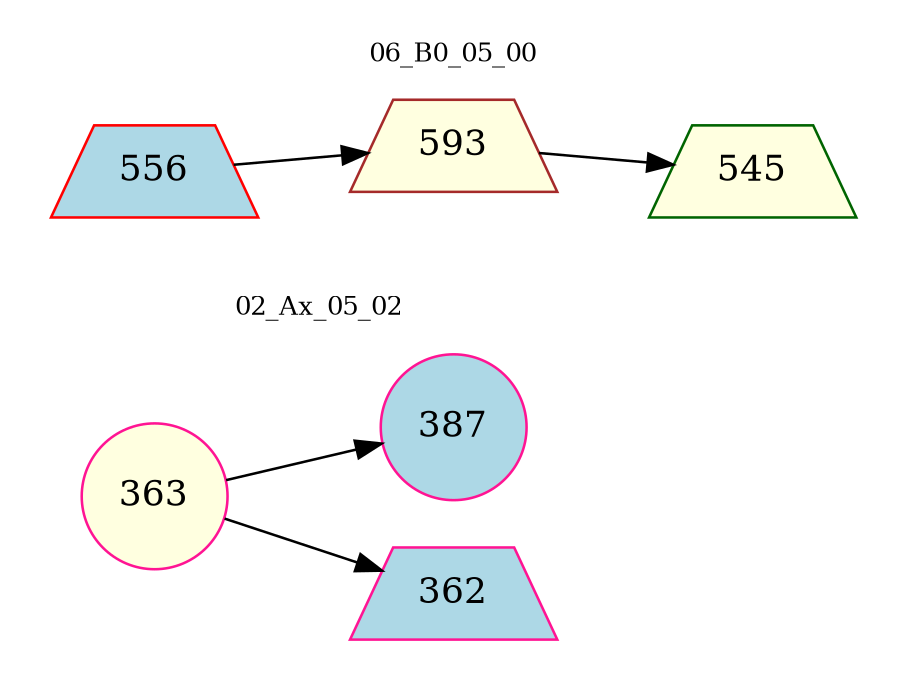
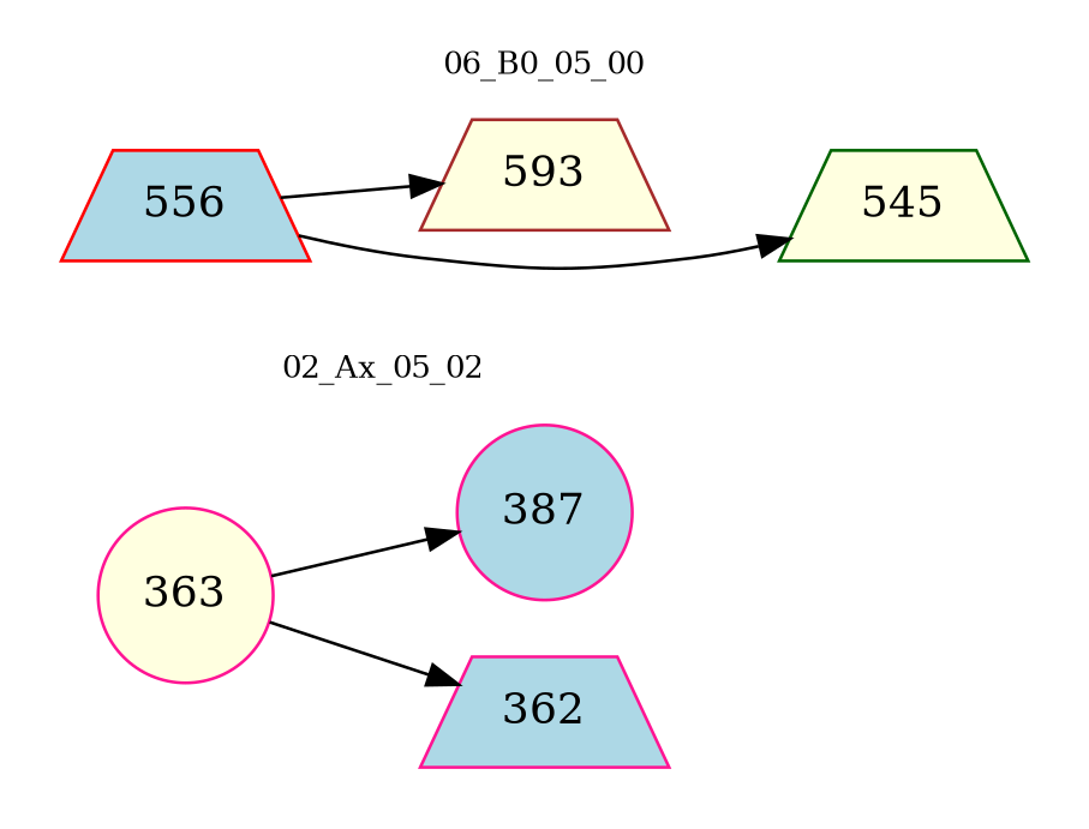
  digraph {
    rankdir=LR
    node [color=deeppink fillcolor=lightyellow shape=trapezium style=filled]
    edge [color=black]
    n1 [label=363 shape=circle]
    n2 [fillcolor=lightblue label=362]
    n3 [fillcolor=lightblue label=387 shape=circle]
    n4 [color=red fillcolor=lightblue label=556]
    n5 [color=darkgreen label=545]
    n6 [color=brown label=593]
    subgraph cluster_1 {
      color=white
      fontsize=10
      label="02_Ax_05_02"
      n1
      n2
      n3
    }
    subgraph cluster_2 {
      color=white
      fontsize=10
      label="06_B0_05_00"
      n4
      n5
      n6
    }
    n1 -> n2
    n1 -> n3
-   n6 -> n5
+   n4 -> n5
    n4 -> n6
  }
